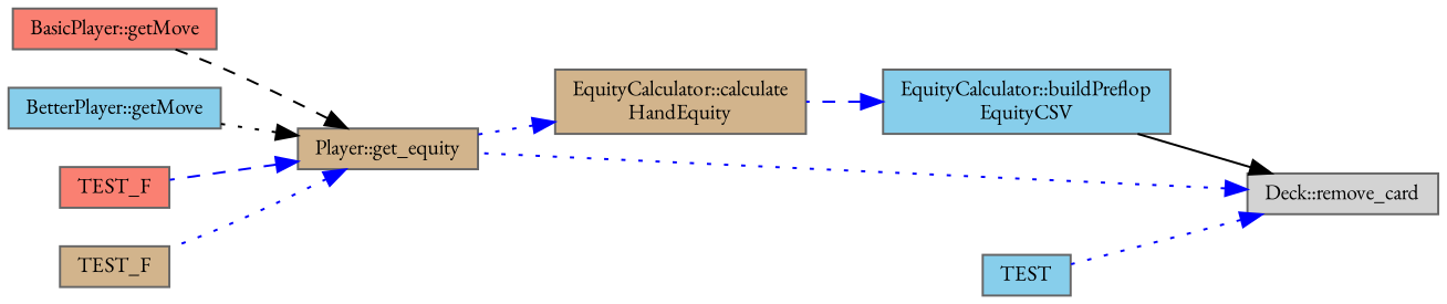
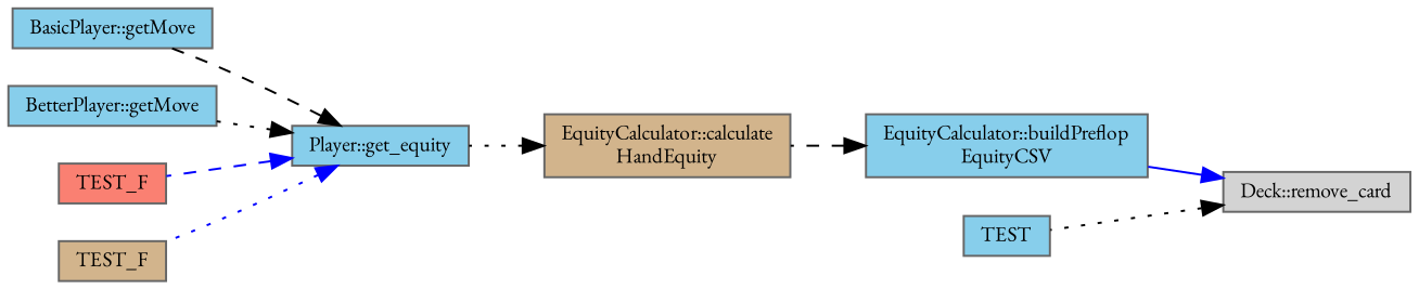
  digraph {
    fontname="EB Garamond"
    rankdir=RL
    node [color=grey40 fillcolor=skyblue fontname="EB Garamond" fontsize=10 shape=box style=filled]
    edge [color=blue dir=back fontname="EB Garamond" fontsize=10 labelfontname=Helvetica labelfontsize=10 style=dotted]
    n1 [color=gray40 fillcolor=lightgrey fontcolor=black height=0.2 label="Deck::remove_card" width=0.4]
    n2 [height=0.2 label="EquityCalculator::buildPreflop\lEquityCSV" width=0.4]
-   n3 [fillcolor=tan height=0.2 label="Player::get_equity" width=0.4]
+   n3 [height=0.2 label="Player::get_equity" width=0.4]
    n4 [height=0.2 label=TEST width=0.4]
    n5 [fillcolor=tan height=0.2 label="EquityCalculator::calculate\lHandEquity" width=0.4]
-   n6 [fillcolor=salmon height=0.2 label="BasicPlayer::getMove" width=0.4]
+   n6 [height=0.2 label="BasicPlayer::getMove" width=0.4]
    n7 [height=0.2 label="BetterPlayer::getMove" width=0.4]
    n8 [fillcolor=salmon height=0.2 label=TEST_F width=0.4]
    n9 [fillcolor=tan height=0.2 label=TEST_F width=0.4]
-   n1 -> n2 [color=black style=solid]
-   n1 -> n3
-   n1 -> n4
-   n2 -> n5 [style=dashed]
+   n1 -> n2 [style=solid]
+   n1 -> n4 [color=black]
+   n2 -> n5 [color=black style=dashed]
    n3 -> n6 [color=black style=dashed]
    n3 -> n7 [color=black]
    n3 -> n8 [style=dashed]
    n3 -> n9
-   n5 -> n3
+   n5 -> n3 [color=black]
  }
